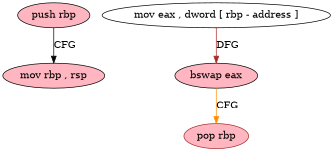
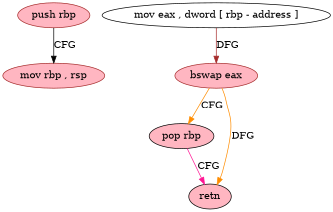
  digraph {
    fontname="DejaVu Serif"
    node [color=brown fillcolor=lightpink fontname="DejaVu Serif" style=filled]
    edge [color=darkorange fontname="DejaVu Serif"]
-   n1 [color=black label="push rbp"]
-   n2 [color=black label="mov rbp , rsp"]
+   n1 [label="push rbp"]
+   n2 [label="mov rbp , rsp"]
    n3 [color=black fillcolor=white label="mov eax , dword [ rbp - address ]"]
-   n4 [color=black label="bswap eax"]
-   n5 [label="pop rbp"]
+   n4 [label="bswap eax"]
+   n5 [color=black label="pop rbp"]
+   n6 [color=black label=retn]
    n1 -> n2 [color=black label=CFG]
    n3 -> n4 [color=brown label=DFG]
    n4 -> n5 [label=CFG]
+   n4 -> n6 [label=DFG]
+   n5 -> n6 [color=deeppink label=CFG]
  }
